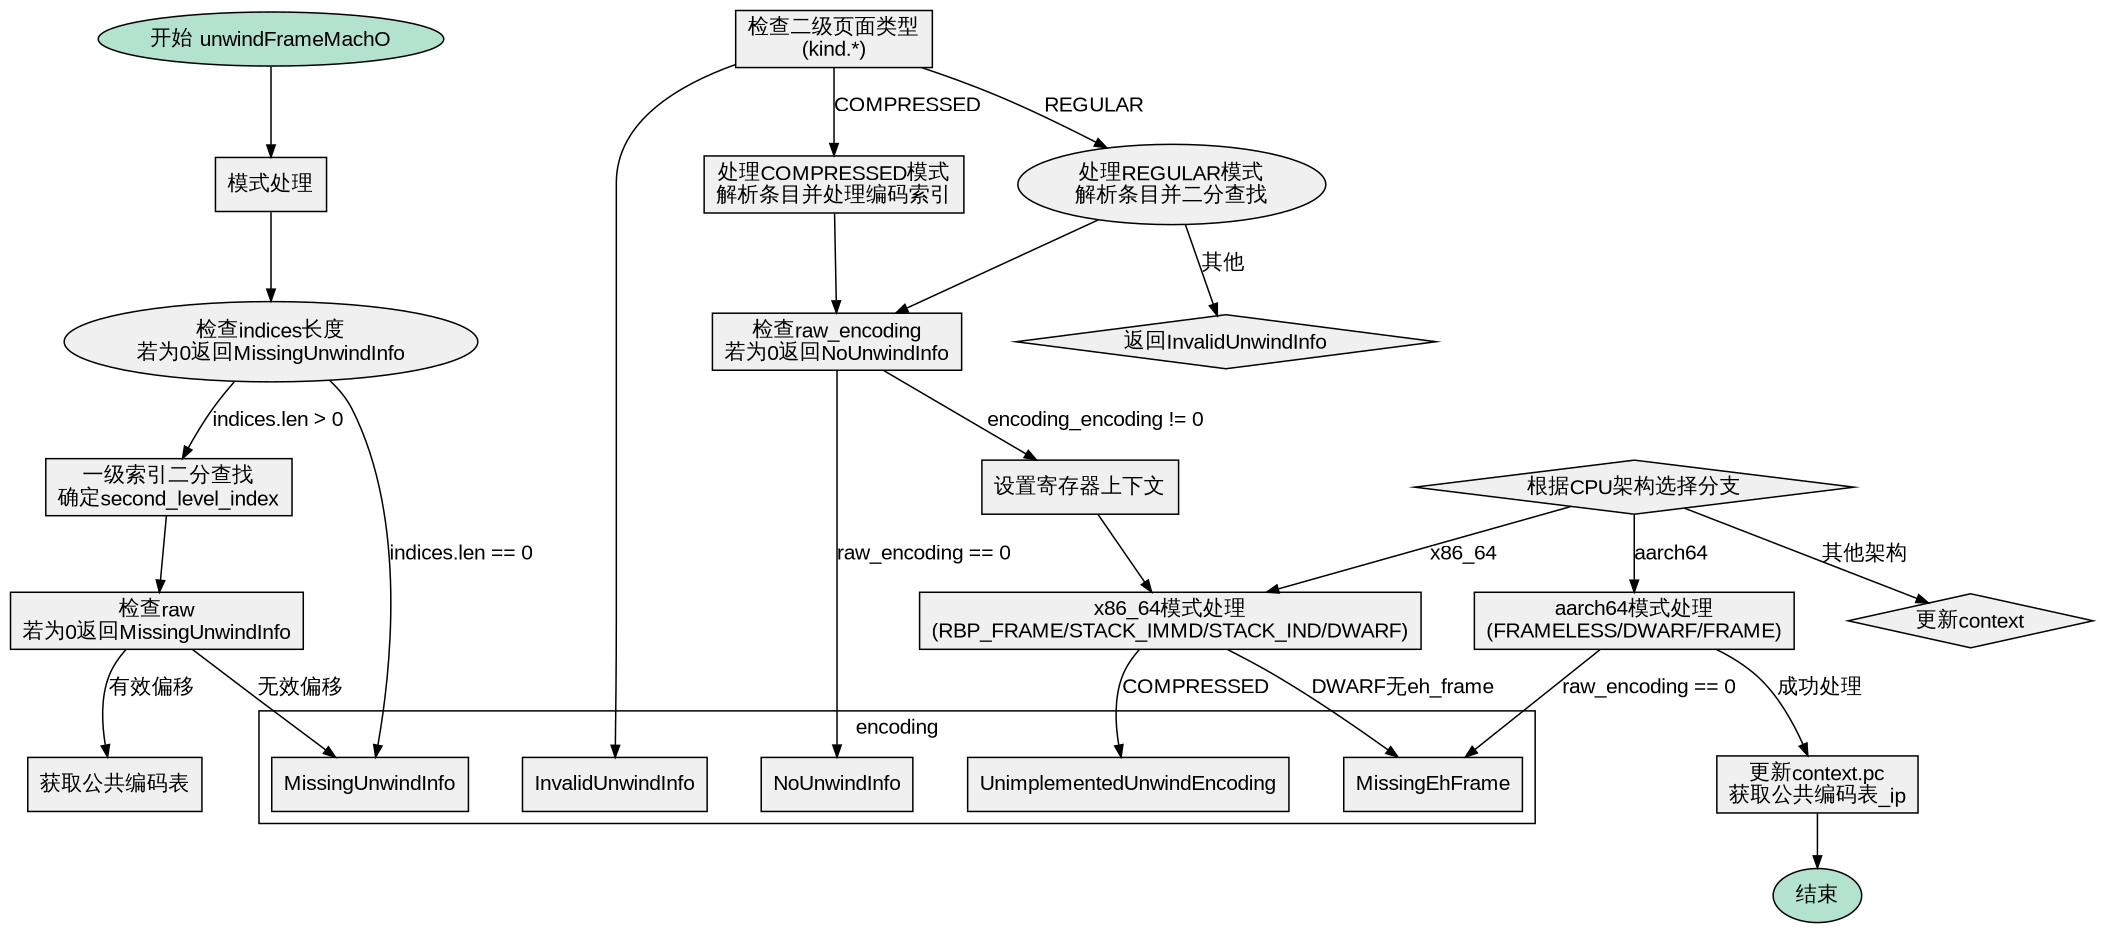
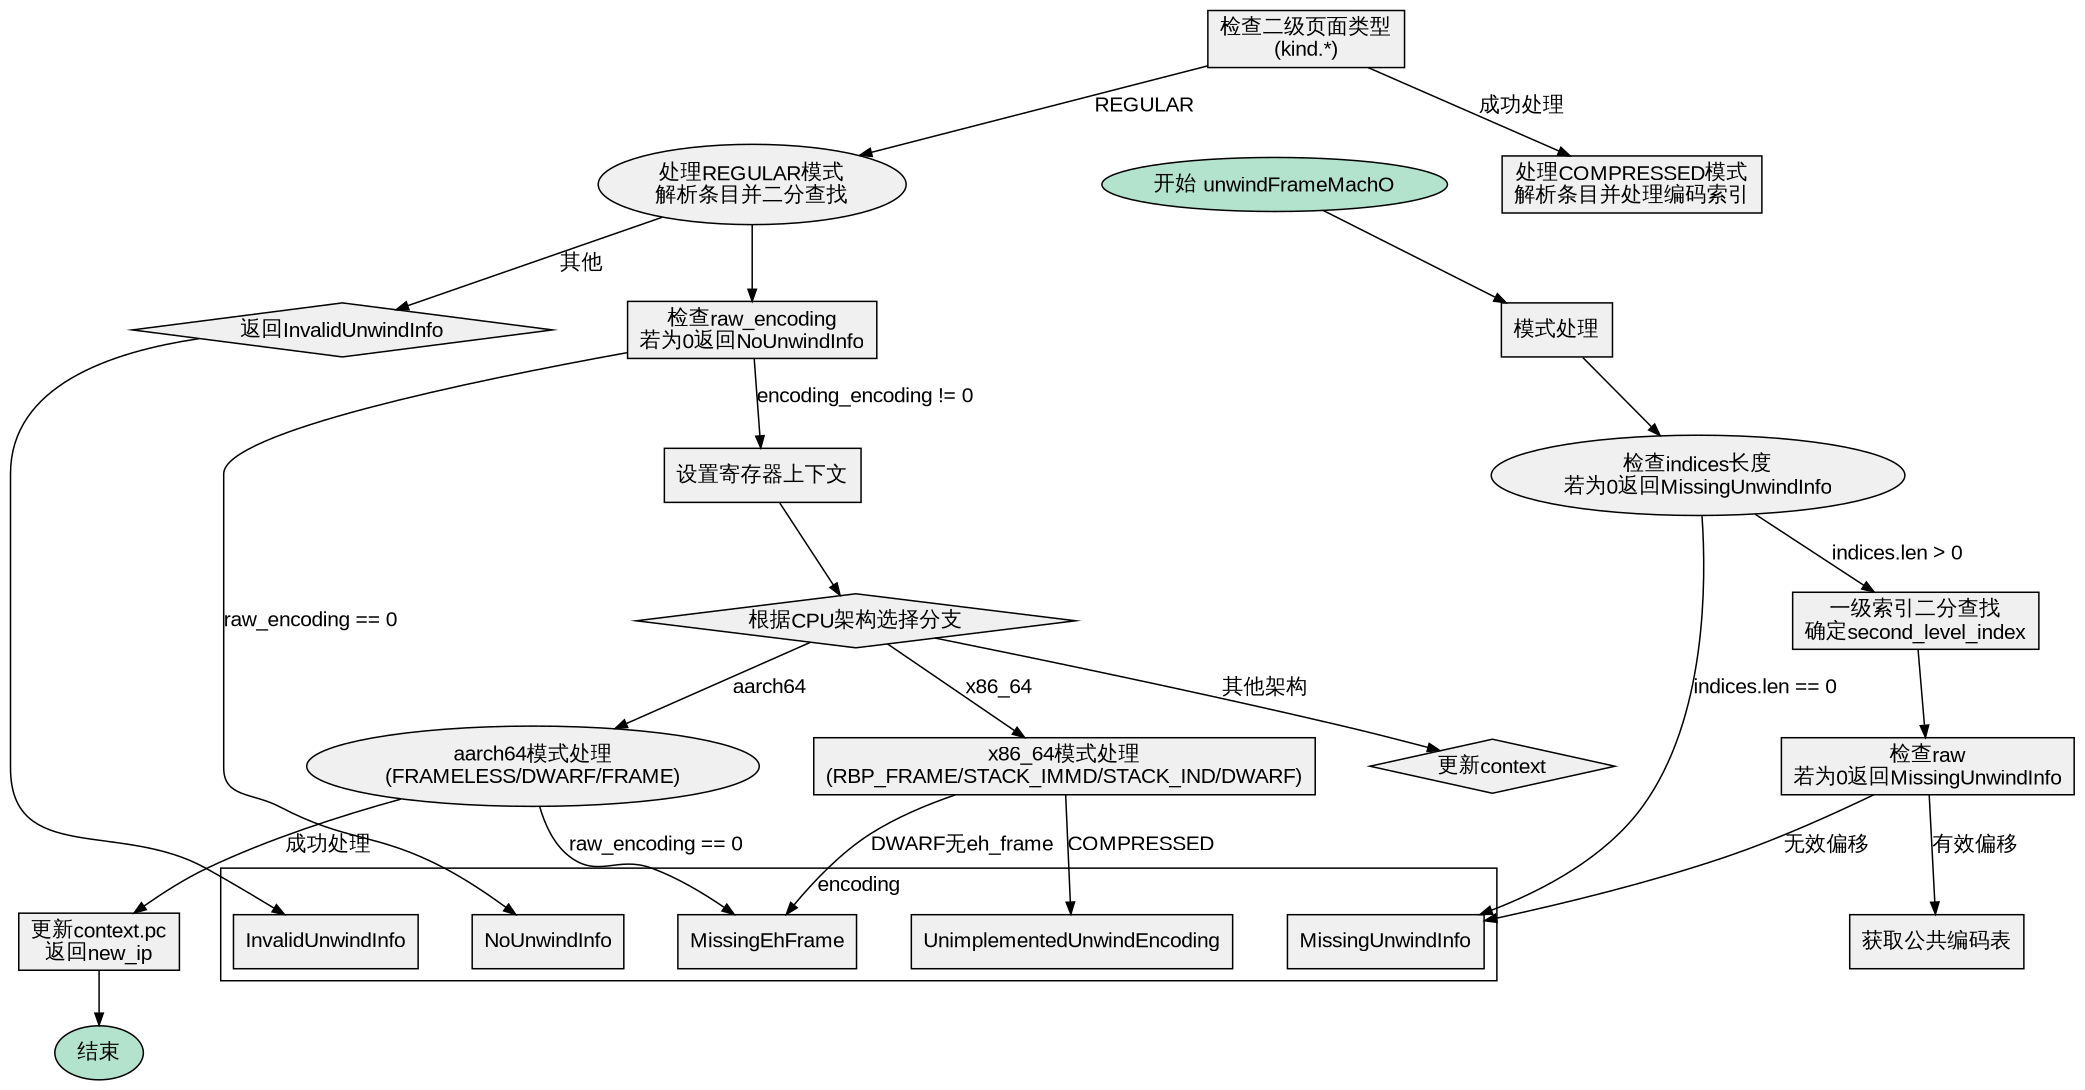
  digraph {
    fontname=Arial
    nodesep=0.5
    ranksep=0.5
    node [fillcolor="#f0f0f0" fontname=Arial shape=rectangle style=filled]
    edge [arrowsize=0.8 fontname=Arial]
    n1 [label=MissingUnwindInfo]
    n2 [label=InvalidUnwindInfo]
    n3 [label=UnimplementedUnwindEncoding]
    n4 [label=MissingEhFrame]
    n5 [label=NoUnwindInfo]
    n6 [fillcolor="#b3e2cd" label="开始 unwindFrameMachO" shape=ellipse]
    n7 [label="模式处理"]
    n8 [label="检查indices长度\n若为0返回MissingUnwindInfo" shape=ellipse]
    n9 [label="一级索引二分查找\n确定second_level_index"]
    n10 [label="检查raw\n若为0返回MissingUnwindInfo"]
    n11 [label="获取公共编码表"]
    n12 [label="检查二级页面类型\n(kind.*)"]
    n13 [label="处理REGULAR模式\n解析条目并二分查找" shape=ellipse]
    n14 [label="处理COMPRESSED模式\n解析条目并处理编码索引"]
    n15 [label="返回InvalidUnwindInfo" shape=diamond]
    n16 [label="检查raw_encoding\n若为0返回NoUnwindInfo"]
    n17 [label="设置寄存器上下文"]
    n18 [label="根据CPU架构选择分支" shape=diamond]
    n19 [label="x86_64模式处理\n(RBP_FRAME/STACK_IMMD/STACK_IND/DWARF)"]
-   n20 [label="aarch64模式处理\n(FRAMELESS/DWARF/FRAME)"]
+   n20 [label="aarch64模式处理\n(FRAMELESS/DWARF/FRAME)" shape=ellipse]
    n21 [label="更新context" shape=diamond]
-   n22 [label="更新context.pc\n获取公共编码表_ip"]
+   n22 [label="更新context.pc\n返回new_ip"]
    n23 [fillcolor="#b3e2cd" label="结束" shape=ellipse]
    subgraph cluster_1 {
      label=encoding
      n1
      n2
      n3
      n4
      n5
    }
    n6 -> n7
    n7 -> n8
    n8 -> n1 [label="indices.len == 0"]
    n8 -> n9 [label="indices.len > 0"]
    n9 -> n10
    n10 -> n1 [label="无效偏移"]
    n10 -> n11 [label="有效偏移"]
    n12 -> n13 [label=REGULAR]
-   n12 -> n14 [label=COMPRESSED]
+   n12 -> n14 [label="成功处理"]
    n13 -> n15 [label="其他"]
    n13 -> n16
-   n14 -> n16
-   n12 -> n2
+   n15 -> n2
    n16 -> n5 [label="raw_encoding == 0"]
    n16 -> n17 [label="encoding_encoding != 0"]
-   n17 -> n19
+   n17 -> n18
    n18 -> n19 [label=x86_64]
    n18 -> n20 [label=aarch64]
    n18 -> n21 [label="其他架构"]
    n19 -> n3 [label=COMPRESSED]
    n19 -> n4 [label="DWARF无eh_frame"]
    n20 -> n4 [label="raw_encoding == 0"]
    n20 -> n22 [label="成功处理"]
    n22 -> n23
  }
